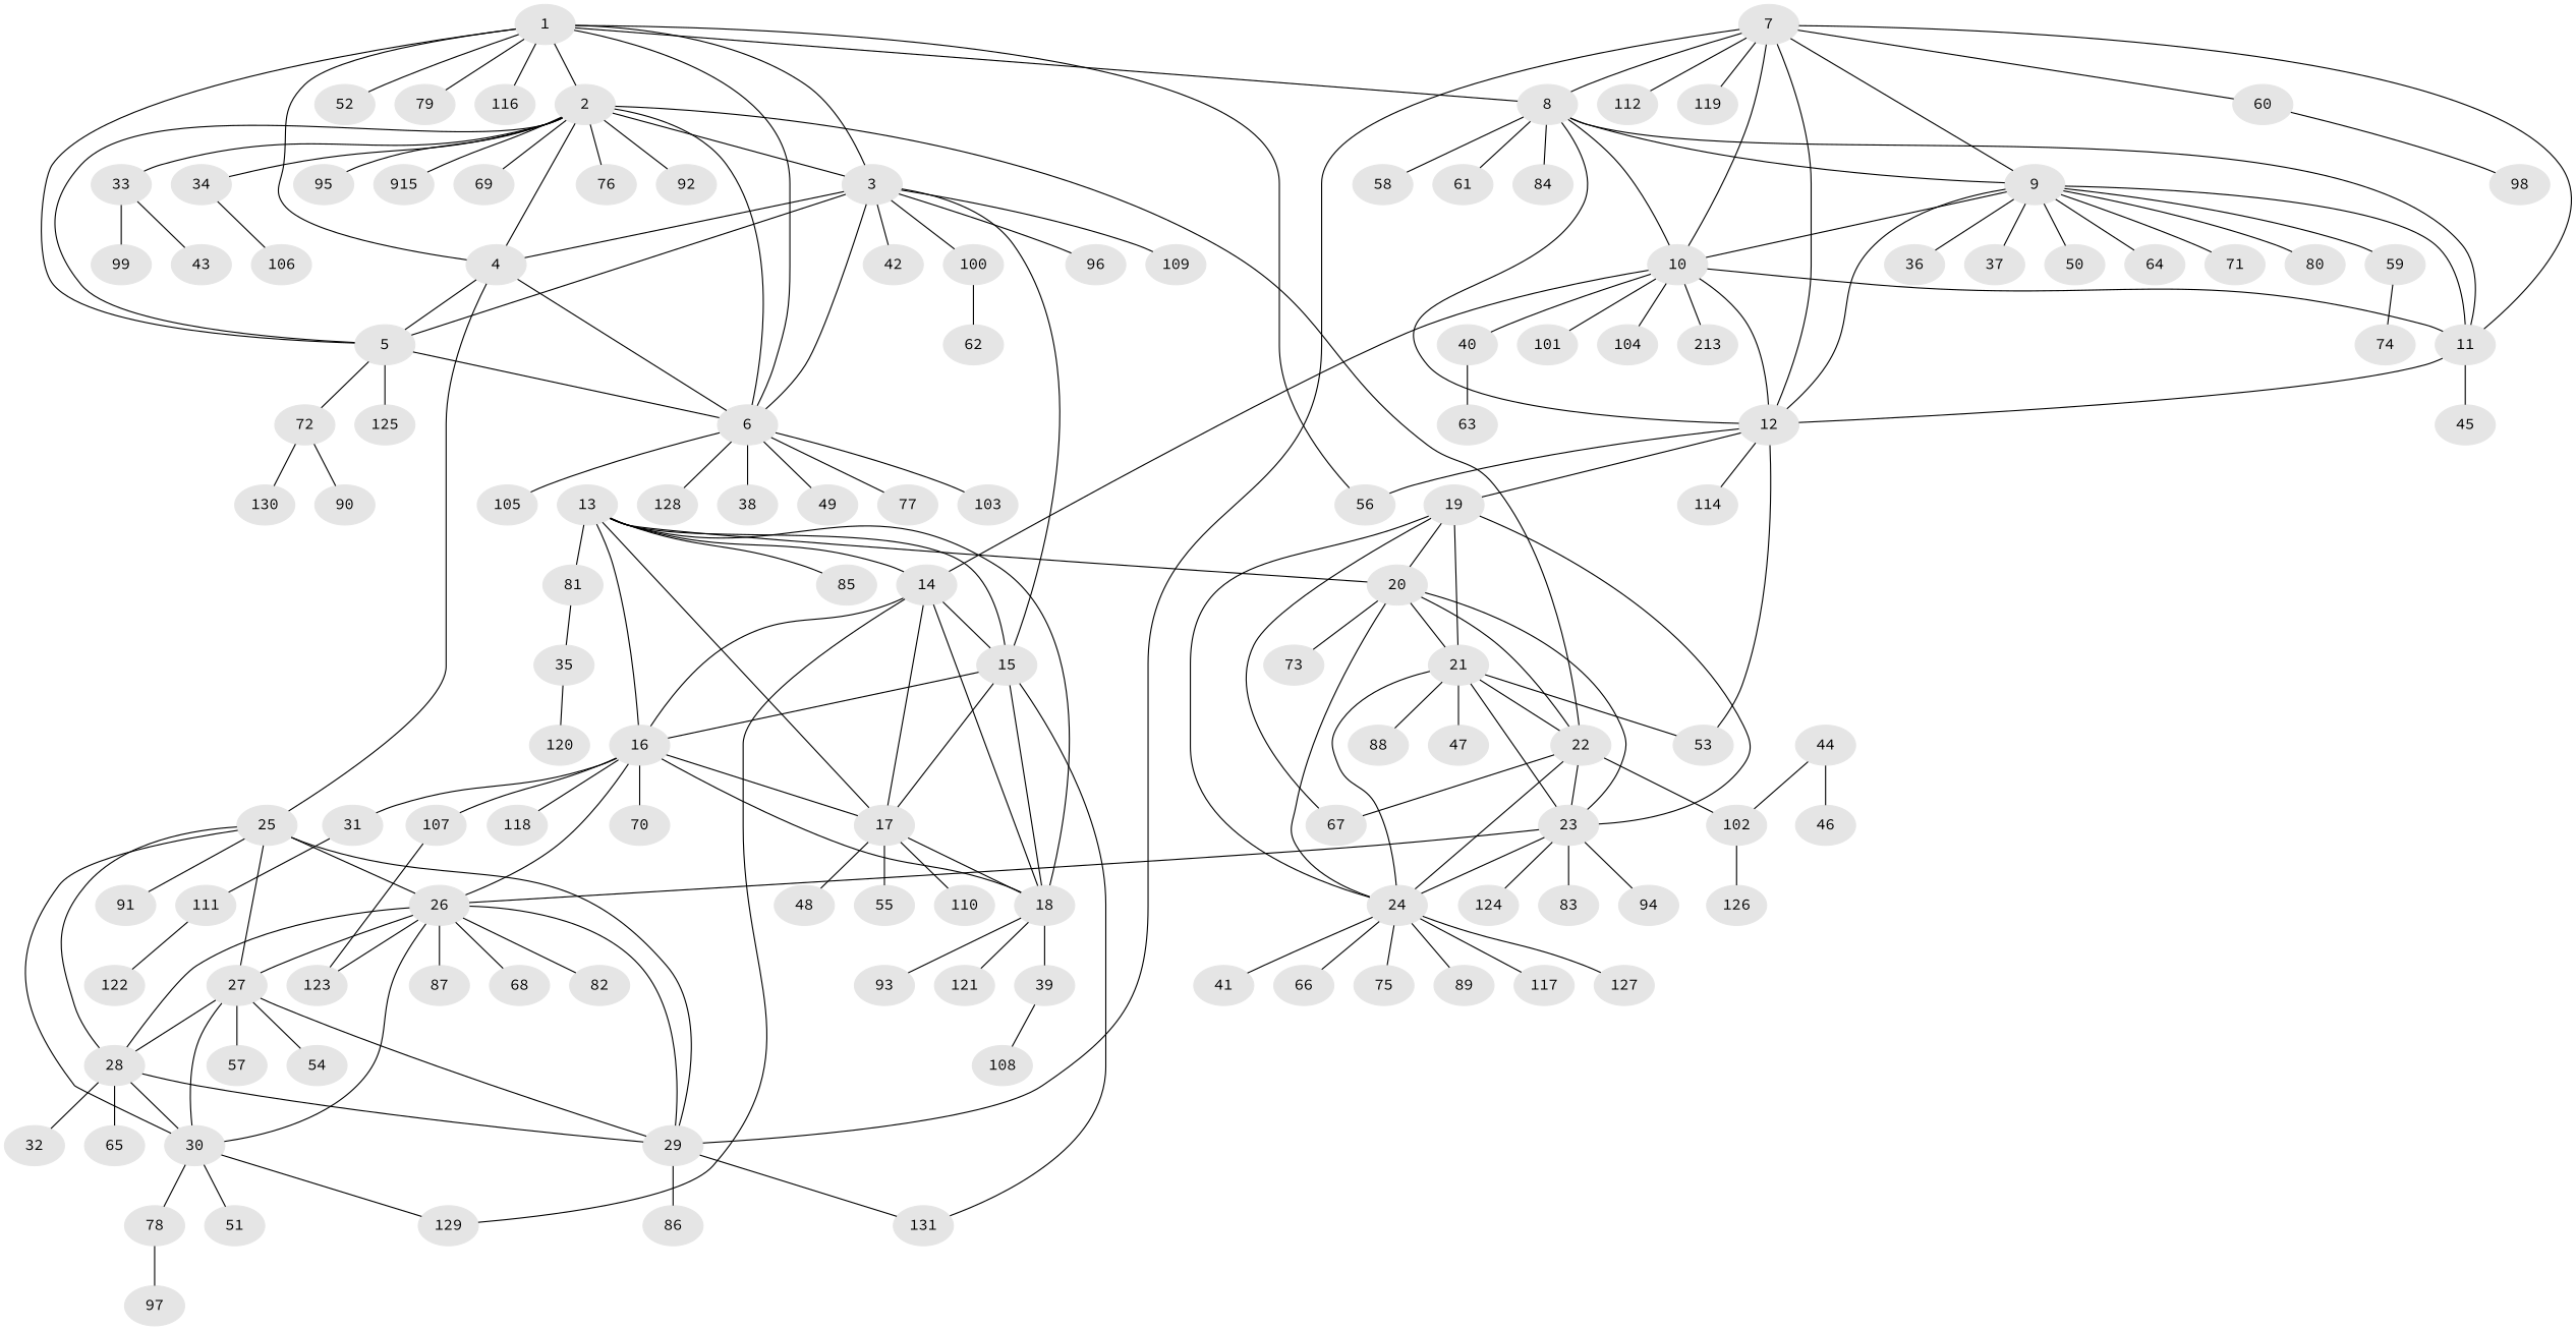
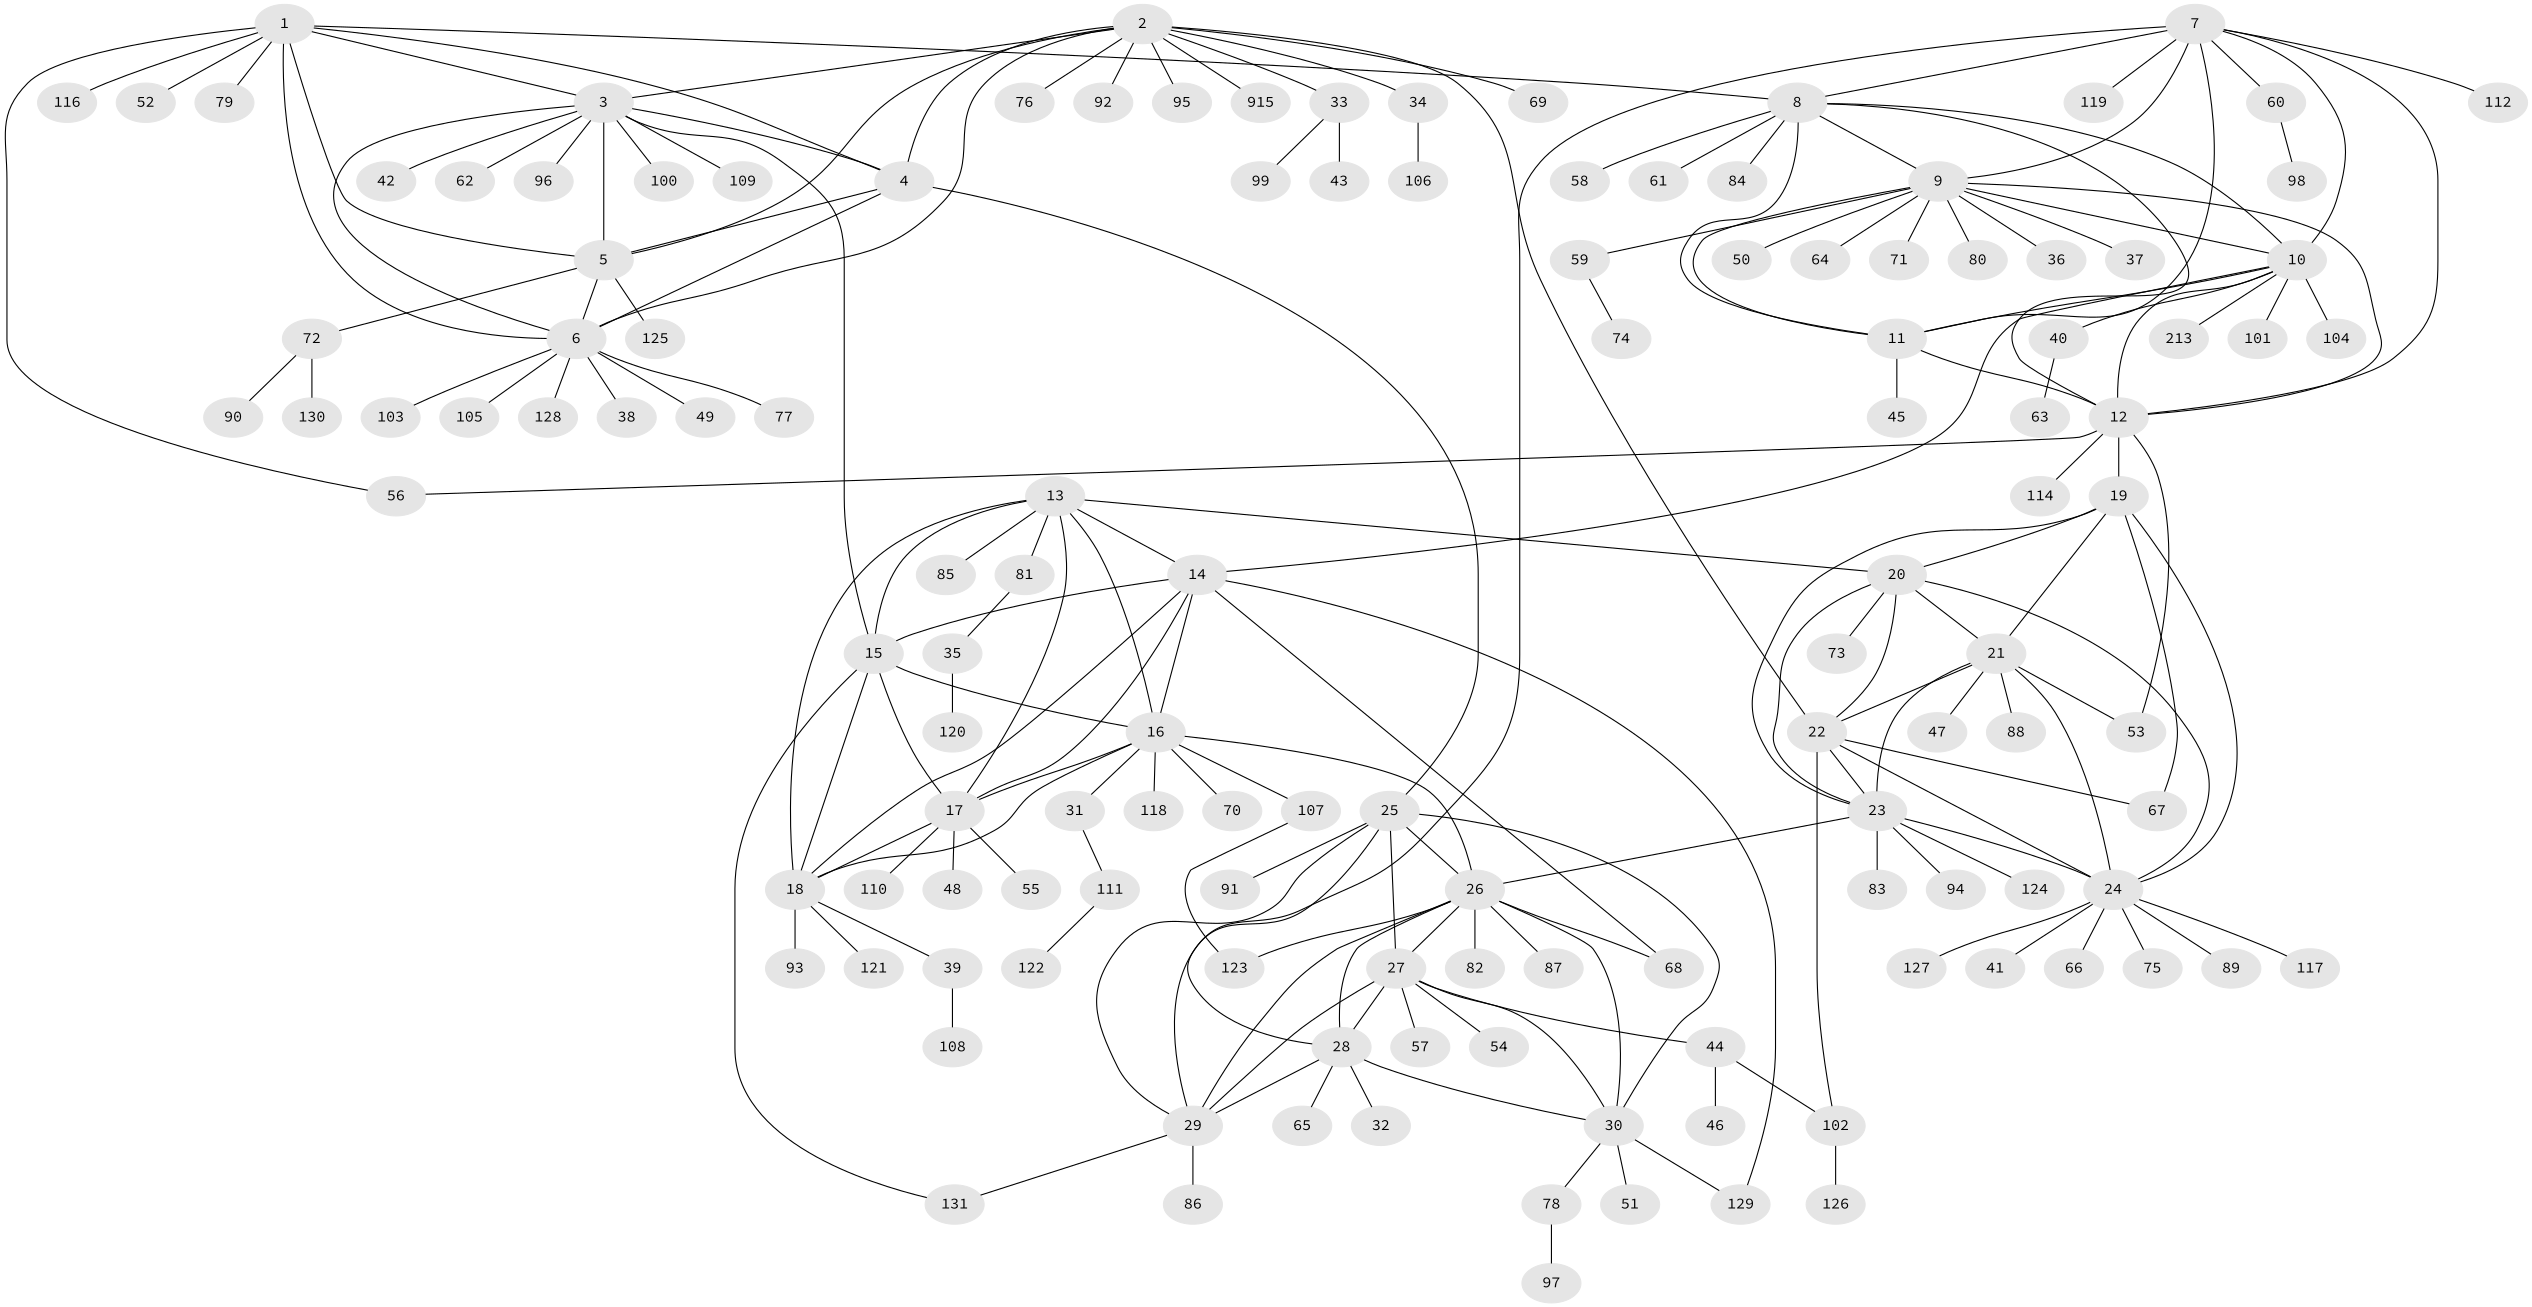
  graph {
    fontname="Source Code Pro"
    node [color=gray90 fontname="Source Code Pro" style=filled]
    edge [fontname="Source Code Pro"]
    1
    2
    3
    4
    5
    6
    8
    52
    56
    79
    116
    22
    33
    34
    69
    76
    92
    95
    n19 [label=915]
    15
    42
    62
    96
    100
    109
    25
    72
    125
    38
    49
    77
    103
    105
    128
    9
    10
    11
    12
    58
    61
    84
    23
    24
    67
    102
    43
    99
    106
    16
    17
    18
    131
    29
    26
    27
    28
    30
    91
    90
    130
    7
    60
    112
    119
    36
    37
    50
    59
    64
    71
    80
    14
    40
    101
    104
    n76 [label=213]
    45
    19
    53
    114
    86
    98
    74
    68
    129
    63
    20
    21
    13
    81
    85
    31
    70
    107
    118
    48
    55
    110
    39
    93
    121
    73
    35
    120
    82
    87
    123
    111
    108
    47
    88
    83
    94
    124
    41
    66
    75
    89
    117
    127
    126
    44
    54
    57
    32
    65
    51
    78
    46
    97
    122
-   1 -- 2
    1 -- 3
    1 -- 4
    1 -- 5
    1 -- 6
    1 -- 8
    1 -- 52
    1 -- 56
    1 -- 79
    1 -- 116
    2 -- 3
    2 -- 4
    2 -- 5
    2 -- 6
    2 -- 22
    2 -- 33
    2 -- 34
    2 -- 69
    2 -- 76
    2 -- 92
    2 -- 95
    2 -- n19
    3 -- 4
    3 -- 5
    3 -- 6
    3 -- 15
    3 -- 42
-   100 -- 62
+   3 -- 62
    3 -- 96
    3 -- 100
    3 -- 109
    4 -- 5
    4 -- 6
    4 -- 25
    5 -- 6
    5 -- 72
    5 -- 125
    6 -- 38
    6 -- 49
    6 -- 77
    6 -- 103
    6 -- 105
    6 -- 128
    8 -- 9
    8 -- 10
    8 -- 11
    8 -- 12
    8 -- 58
    8 -- 61
    8 -- 84
    22 -- 23
    22 -- 24
    22 -- 67
    22 -- 102
    33 -- 43
    33 -- 99
    34 -- 106
    15 -- 16
    15 -- 17
    15 -- 18
    15 -- 131
    25 -- 29
    25 -- 26
    25 -- 27
    25 -- 28
    25 -- 30
    25 -- 91
    72 -- 90
    72 -- 130
    9 -- 10
    9 -- 11
    9 -- 12
    9 -- 36
    9 -- 37
    9 -- 50
    9 -- 59
    9 -- 64
    9 -- 71
    9 -- 80
    10 -- 11
    10 -- 12
    10 -- 14
    10 -- 40
    10 -- 101
    10 -- 104
    10 -- n76
    11 -- 12
    11 -- 45
    12 -- 56
    12 -- 19
    12 -- 53
    12 -- 114
    23 -- 24
    23 -- 26
    23 -- 83
    23 -- 94
    23 -- 124
    24 -- 41
    24 -- 66
    24 -- 75
    24 -- 89
    24 -- 117
    24 -- 127
    102 -- 126
    16 -- 17
    16 -- 18
    16 -- 26
    16 -- 31
    16 -- 70
    16 -- 107
    16 -- 118
    17 -- 18
    17 -- 48
    17 -- 55
    17 -- 110
    18 -- 39
    18 -- 93
    18 -- 121
    29 -- 131
    29 -- 86
    26 -- 29
    26 -- 27
    26 -- 28
    26 -- 30
    26 -- 68
    26 -- 82
    26 -- 87
    26 -- 123
    27 -- 29
    27 -- 28
    27 -- 30
+   27 -- 44
    27 -- 54
    27 -- 57
    28 -- 29
    28 -- 30
    28 -- 32
    28 -- 65
    30 -- 129
    30 -- 51
    30 -- 78
    7 -- 8
    7 -- 9
    7 -- 10
    7 -- 11
    7 -- 12
    7 -- 29
    7 -- 60
    7 -- 112
    7 -- 119
    60 -- 98
    59 -- 74
    14 -- 15
    14 -- 16
    14 -- 17
    14 -- 18
+   14 -- 68
    14 -- 129
    40 -- 63
    19 -- 23
    19 -- 24
    19 -- 67
    19 -- 20
    19 -- 21
    20 -- 22
    20 -- 23
    20 -- 24
    20 -- 21
    20 -- 73
    21 -- 22
    21 -- 23
    21 -- 24
    21 -- 53
    21 -- 47
    21 -- 88
    13 -- 15
    13 -- 16
    13 -- 17
    13 -- 18
    13 -- 14
    13 -- 20
    13 -- 81
    13 -- 85
    81 -- 35
    31 -- 111
    107 -- 123
    39 -- 108
    35 -- 120
    111 -- 122
    44 -- 102
    44 -- 46
    78 -- 97
  }
